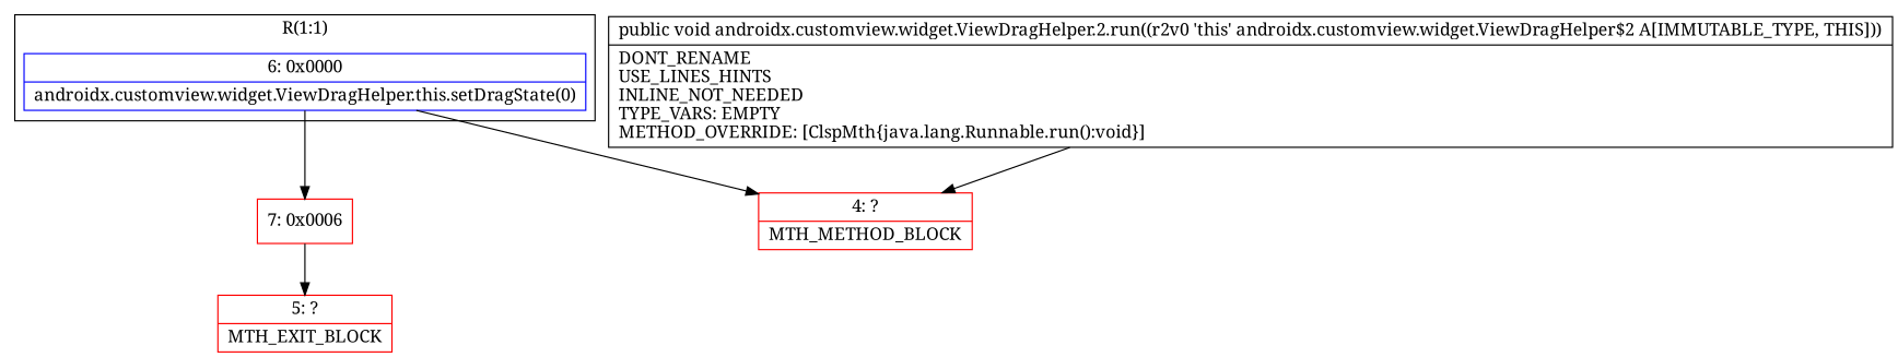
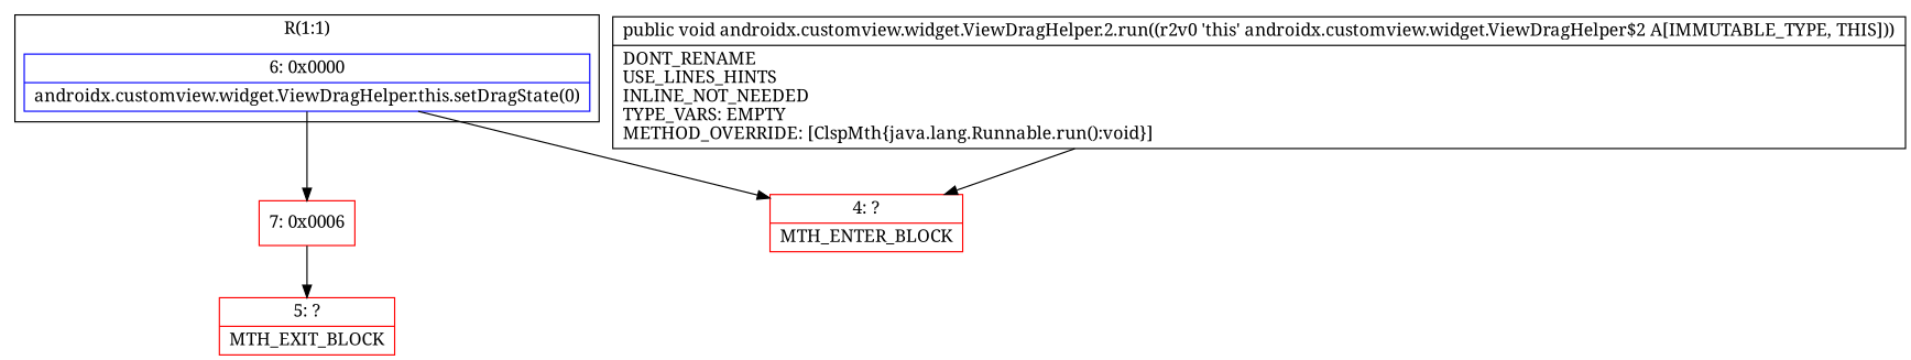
  digraph {
    fontname="Noto Serif"
    node [color=red fontname="Noto Serif" shape=record]
    edge [fontname="Noto Serif"]
    n1 [color=blue label="{6\:\ 0x0000|androidx.customview.widget.ViewDragHelper.this.setDragState(0)\l}"]
    n2 [label="{7\:\ 0x0006}"]
-   n3 [label="{4\:\ ?|MTH_METHOD_BLOCK\l}"]
+   n3 [label="{4\:\ ?|MTH_ENTER_BLOCK\l}"]
    n4 [label="{5\:\ ?|MTH_EXIT_BLOCK\l}"]
    n5 [label="{public void androidx.customview.widget.ViewDragHelper.2.run((r2v0 'this' androidx.customview.widget.ViewDragHelper$2 A[IMMUTABLE_TYPE, THIS]))  | DONT_RENAME\lUSE_LINES_HINTS\lINLINE_NOT_NEEDED\lTYPE_VARS: EMPTY\lMETHOD_OVERRIDE: [ClspMth\{java.lang.Runnable.run():void\}]\l}" color=""]
    subgraph cluster_1 {
      label="R(1:1)"
      n1
    }
    n1 -> n2
    n1 -> n3
    n2 -> n4
    n5 -> n3
  }
